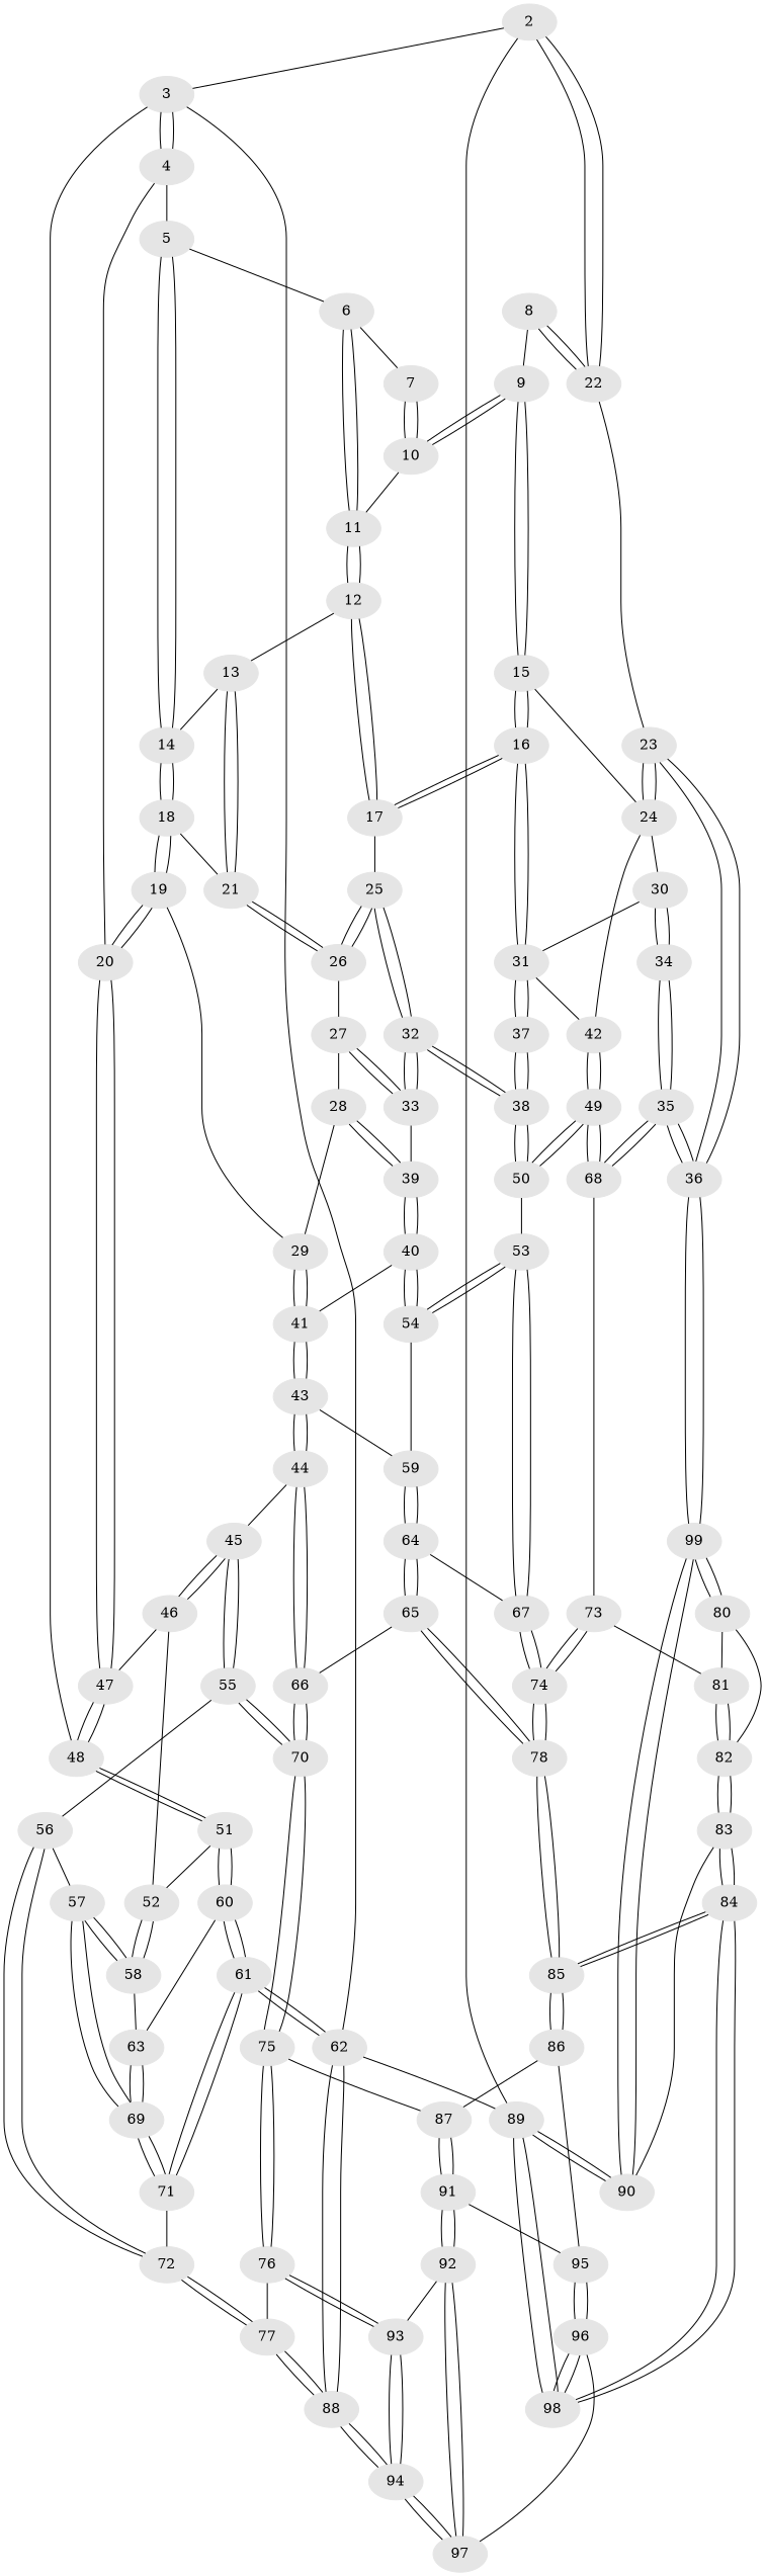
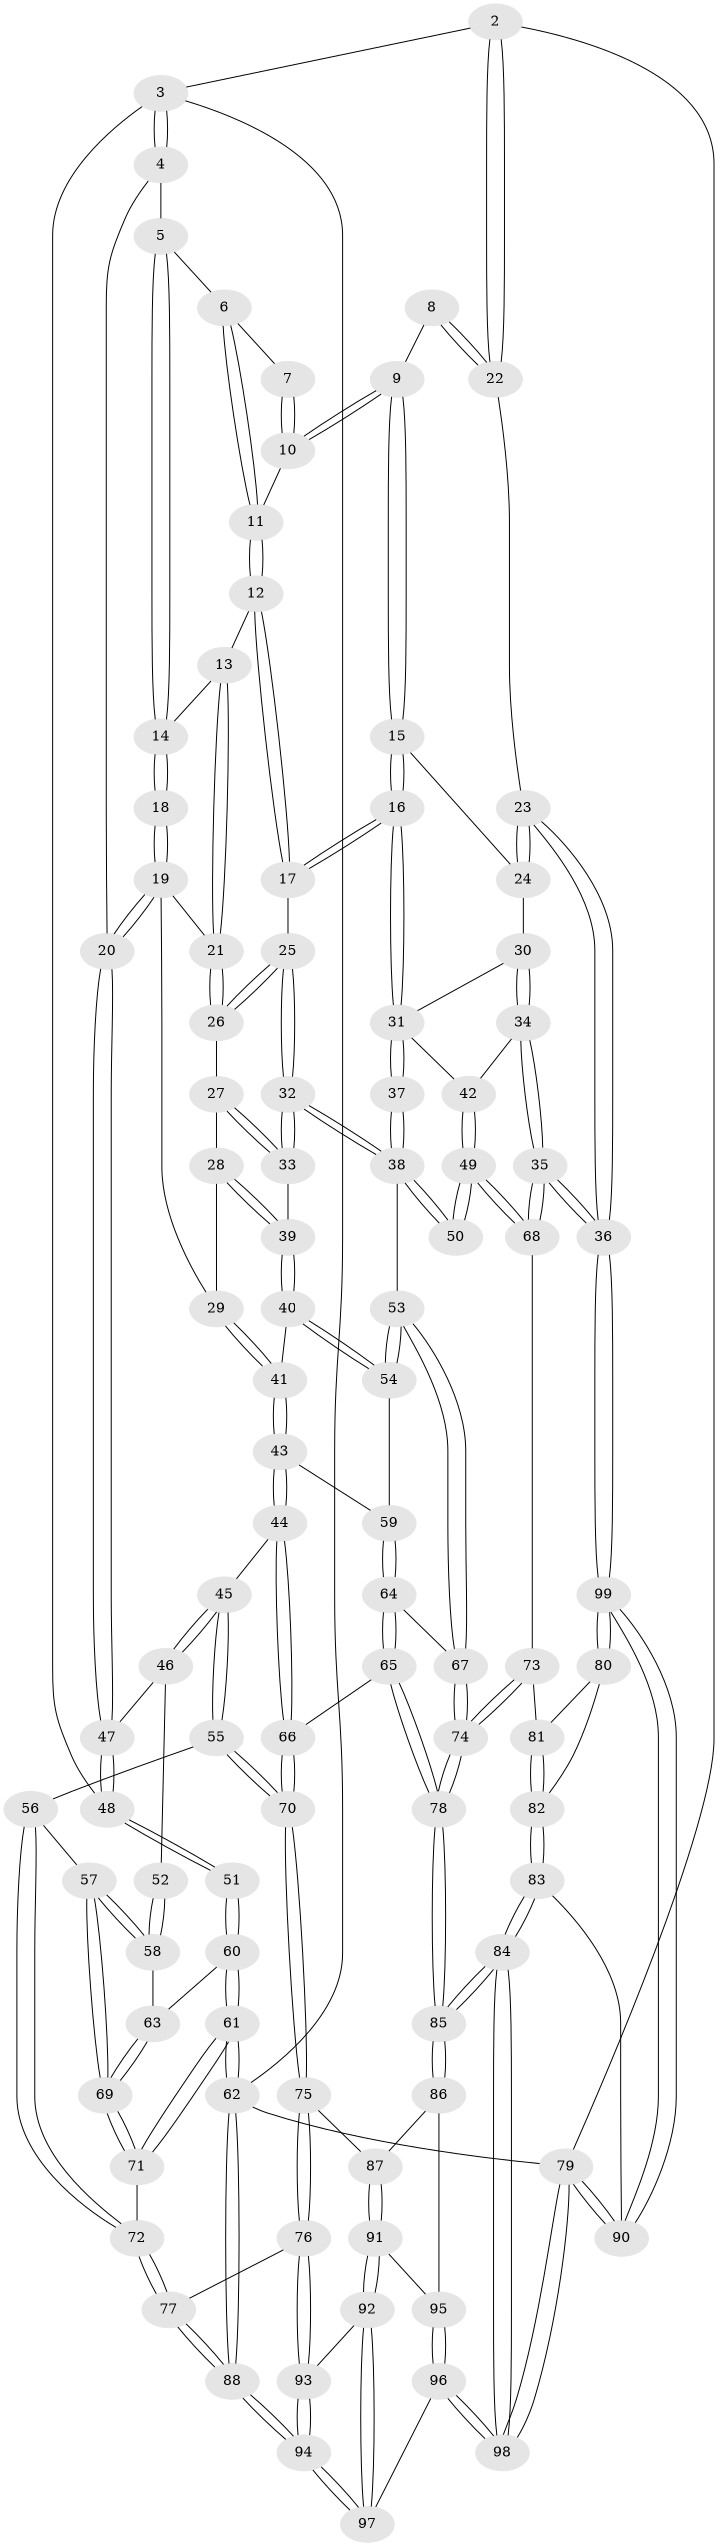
  graph {
    node [color=gray90 style=filled]
    2
    3
    22
-   89
+   89 [label=79]
    8
    9
    4
    48
    62
    23
    90
    98
    5
    20
    51
    88
    6
    14
    47
    7
    11
    18
    10
    12
    15
    16
    24
    13
    17
    21
    25
    26
    19
    31
    30
    37
    42
    32
    29
    41
    27
    36
    n43 [label=99]
    34
    33
    38
    28
    39
    40
    43
    35
    50
    68
    49
    73
    80
    53
    54
    59
    44
    45
    66
    64
    46
    55
    70
    52
    56
    58
    60
    67
    63
    61
    74
    57
    72
    75
    69
    77
    71
    65
    94
    78
    85
    81
    76
    87
    82
    93
    91
    86
    83
    84
    95
    96
    92
    97
    2 -- 3
    2 -- 22
    2 -- 22
    2 -- 89
    3 -- 4
    3 -- 4
    3 -- 48
    3 -- 62
    22 -- 23
    89 -- 90
    89 -- 90
    89 -- 98
    89 -- 98
    8 -- 22
    8 -- 22
    8 -- 9
    9 -- 10
    9 -- 10
    9 -- 15
    9 -- 15
    4 -- 5
    4 -- 20
    48 -- 51
    48 -- 51
    62 -- 89
    62 -- 88
    62 -- 88
    23 -- 24
    23 -- 24
    23 -- 36
    23 -- 36
    5 -- 6
    5 -- 14
    5 -- 14
    20 -- 47
    20 -- 47
-   51 -- 52
    51 -- 60
    51 -- 60
    88 -- 94
    88 -- 94
    6 -- 7
    6 -- 11
    6 -- 11
    14 -- 18
    14 -- 18
    47 -- 48
    47 -- 48
    7 -- 10
    7 -- 10
    11 -- 12
    11 -- 12
-   18 -- 21
+   19 -- 21
    18 -- 19
    18 -- 19
    10 -- 11
    12 -- 13
    12 -- 17
    12 -- 17
    15 -- 16
    15 -- 16
    15 -- 24
    16 -- 17
    16 -- 17
    16 -- 31
    16 -- 31
    24 -- 30
    13 -- 14
    13 -- 21
    13 -- 21
    17 -- 25
    21 -- 26
    21 -- 26
    25 -- 26
    25 -- 26
    25 -- 32
    25 -- 32
    26 -- 27
    19 -- 20
    19 -- 20
    19 -- 29
    31 -- 37
    31 -- 37
    31 -- 42
    30 -- 31
    30 -- 34
    30 -- 34
    37 -- 38
    37 -- 38
    42 -- 49
    42 -- 49
    32 -- 33
    32 -- 33
    32 -- 38
    32 -- 38
    29 -- 41
    29 -- 41
    41 -- 43
    41 -- 43
    27 -- 33
    27 -- 33
    27 -- 28
    36 -- n43
    36 -- n43
    n43 -- 90
    n43 -- 90
    n43 -- 80
    n43 -- 80
-   24 -- 42
+   34 -- 42
    34 -- 35
    34 -- 35
    33 -- 39
    38 -- 50
    38 -- 50
    28 -- 29
    28 -- 39
    28 -- 39
    39 -- 40
    39 -- 40
    40 -- 41
    40 -- 54
    40 -- 54
    43 -- 59
    43 -- 44
    43 -- 44
    35 -- 36
    35 -- 36
    35 -- 68
    35 -- 68
-   50 -- 53
+   38 -- 53
    68 -- 73
    49 -- 50
    49 -- 50
    49 -- 68
    49 -- 68
    73 -- 74
    73 -- 74
    73 -- 81
    80 -- 81
    80 -- 82
    53 -- 54
    53 -- 54
    53 -- 67
    53 -- 67
    54 -- 59
    59 -- 64
    59 -- 64
    44 -- 45
    44 -- 66
    44 -- 66
    45 -- 46
    45 -- 46
    45 -- 55
    45 -- 55
    66 -- 70
    66 -- 70
    64 -- 67
    64 -- 65
    64 -- 65
    46 -- 47
    46 -- 52
    55 -- 70
    55 -- 70
    55 -- 56
    70 -- 75
    70 -- 75
    52 -- 58
    52 -- 58
    56 -- 57
    56 -- 72
    56 -- 72
    58 -- 63
    60 -- 63
    60 -- 61
    60 -- 61
    67 -- 74
    67 -- 74
    63 -- 69
    63 -- 69
    61 -- 62
    61 -- 62
    61 -- 71
    61 -- 71
    74 -- 78
    74 -- 78
    57 -- 58
    57 -- 58
    57 -- 69
    57 -- 69
    72 -- 77
    72 -- 77
    75 -- 76
    75 -- 76
    75 -- 87
    69 -- 71
    69 -- 71
    77 -- 88
    77 -- 88
    71 -- 72
    65 -- 66
    65 -- 78
    65 -- 78
    94 -- 97
    94 -- 97
    78 -- 85
    78 -- 85
    85 -- 86
    85 -- 86
    81 -- 82
    81 -- 82
    76 -- 77
    76 -- 93
    76 -- 93
    87 -- 91
    87 -- 91
    82 -- 83
    82 -- 83
    93 -- 94
    93 -- 94
    91 -- 95
    91 -- 92
    91 -- 92
    86 -- 87
    86 -- 95
    83 -- 90
    83 -- 84
    83 -- 84
    84 -- 98
    84 -- 98
    84 -- 85
    84 -- 85
    95 -- 96
    95 -- 96
    96 -- 98
    96 -- 98
    96 -- 97
    92 -- 93
    92 -- 97
    92 -- 97
  }
